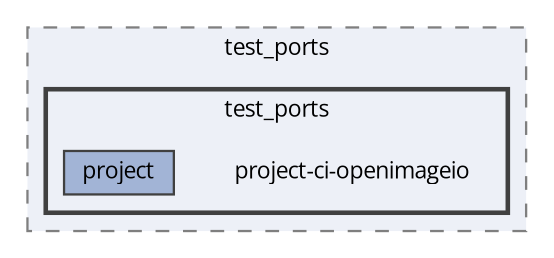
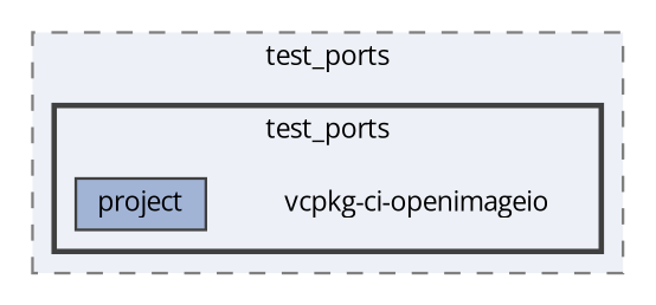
  digraph {
    compound=true
    fontname="Open Sans"
    node [fontname="Open Sans" fontsize=10]
-   n1 [height=0.2 label="project-ci-openimageio" shape=plaintext width=0.4]
+   n1 [height=0.2 label="vcpkg-ci-openimageio" shape=plaintext width=0.4]
    n2 [color=grey25 fillcolor="#a2b4d6" height=0.2 label=project shape=box style=filled width=0.4]
    subgraph cluster_1 {
      bgcolor="#edf0f7"
      fontsize=10
      label=test_ports
      pencolor=grey50
      style="filled,dashed"
      subgraph cluster_2 {
        bgcolor="#edf0f7"
        fontsize=10
        pencolor=grey25
        style="filled,bold"
        n1
        n2
      }
    }
  }
